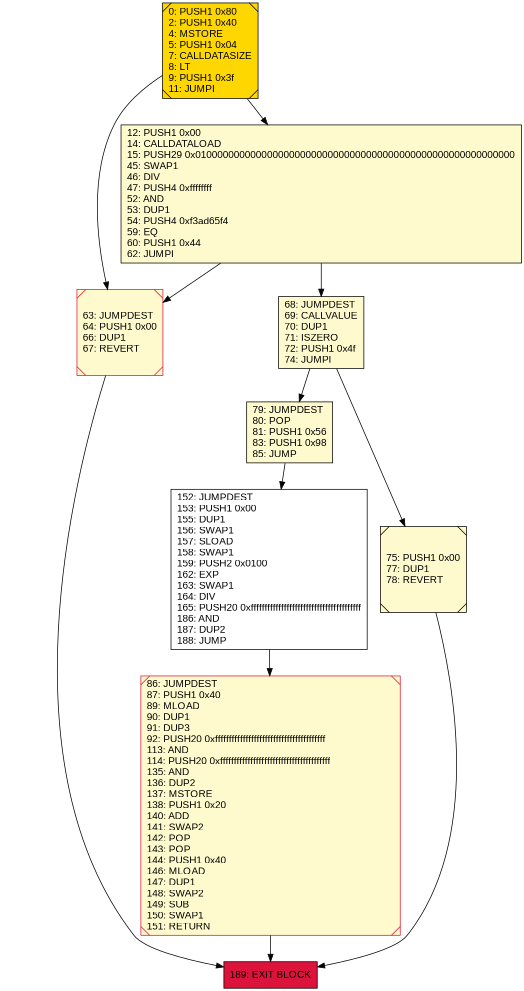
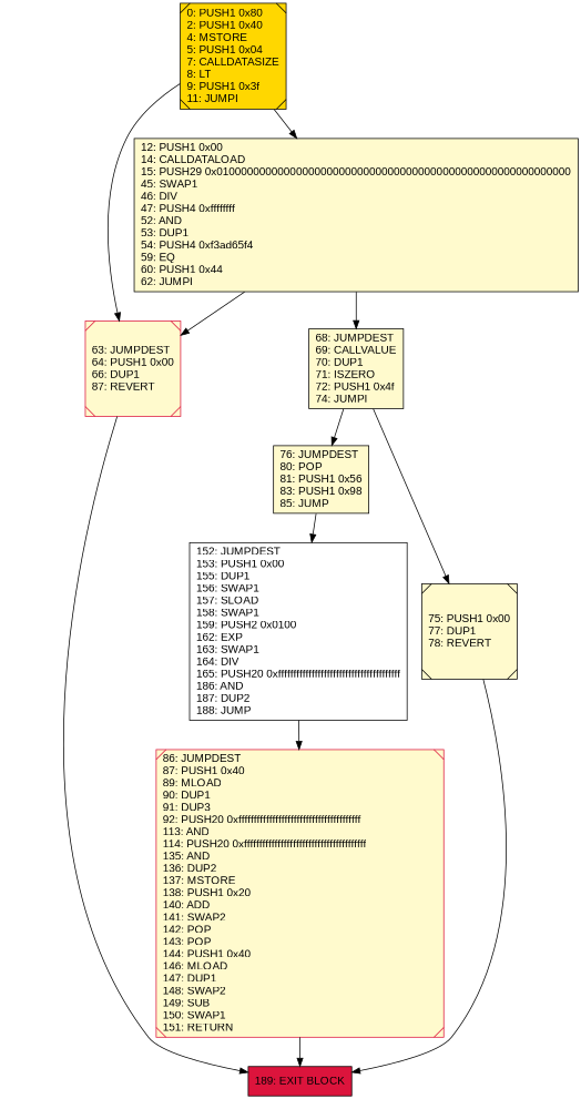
  digraph {
    rankdir=UD
    node [color=black fillcolor=lemonchiffon fontcolor=black fontname=arial shape=box style=filled]
    n1 [fillcolor=gold label="0: PUSH1 0x80\l2: PUSH1 0x40\l4: MSTORE\l5: PUSH1 0x04\l7: CALLDATASIZE\l8: LT\l9: PUSH1 0x3f\l11: JUMPI\l" shape=Msquare]
-   n2 [color=crimson label="63: JUMPDEST\l64: PUSH1 0x00\l66: DUP1\l67: REVERT\l" shape=Msquare]
+   n2 [color=crimson label="63: JUMPDEST\l64: PUSH1 0x00\l66: DUP1\l87: REVERT\l" shape=Msquare]
    n3 [label="12: PUSH1 0x00\l14: CALLDATALOAD\l15: PUSH29 0x0100000000000000000000000000000000000000000000000000000000\l45: SWAP1\l46: DIV\l47: PUSH4 0xffffffff\l52: AND\l53: DUP1\l54: PUSH4 0xf3ad65f4\l59: EQ\l60: PUSH1 0x44\l62: JUMPI\l"]
    n4 [fillcolor=crimson label="189: EXIT BLOCK\l"]
    n5 [label="68: JUMPDEST\l69: CALLVALUE\l70: DUP1\l71: ISZERO\l72: PUSH1 0x4f\l74: JUMPI\l"]
-   n6 [label="79: JUMPDEST\l80: POP\l81: PUSH1 0x56\l83: PUSH1 0x98\l85: JUMP\l"]
+   n6 [label="76: JUMPDEST\l80: POP\l81: PUSH1 0x56\l83: PUSH1 0x98\l85: JUMP\l"]
    n7 [fillcolor=white label="152: JUMPDEST\l153: PUSH1 0x00\l155: DUP1\l156: SWAP1\l157: SLOAD\l158: SWAP1\l159: PUSH2 0x0100\l162: EXP\l163: SWAP1\l164: DIV\l165: PUSH20 0xffffffffffffffffffffffffffffffffffffffff\l186: AND\l187: DUP2\l188: JUMP\l"]
    n8 [color=crimson label="86: JUMPDEST\l87: PUSH1 0x40\l89: MLOAD\l90: DUP1\l91: DUP3\l92: PUSH20 0xffffffffffffffffffffffffffffffffffffffff\l113: AND\l114: PUSH20 0xffffffffffffffffffffffffffffffffffffffff\l135: AND\l136: DUP2\l137: MSTORE\l138: PUSH1 0x20\l140: ADD\l141: SWAP2\l142: POP\l143: POP\l144: PUSH1 0x40\l146: MLOAD\l147: DUP1\l148: SWAP2\l149: SUB\l150: SWAP1\l151: RETURN\l" shape=Msquare]
    n9 [label="75: PUSH1 0x00\l77: DUP1\l78: REVERT\l" shape=Msquare]
    n1 -> n2
    n1 -> n3
    n2 -> n4
    n3 -> n2
    n3 -> n5
    n5 -> n6
    n5 -> n9
    n6 -> n7
    n7 -> n8
    n8 -> n4
    n9 -> n4
  }
